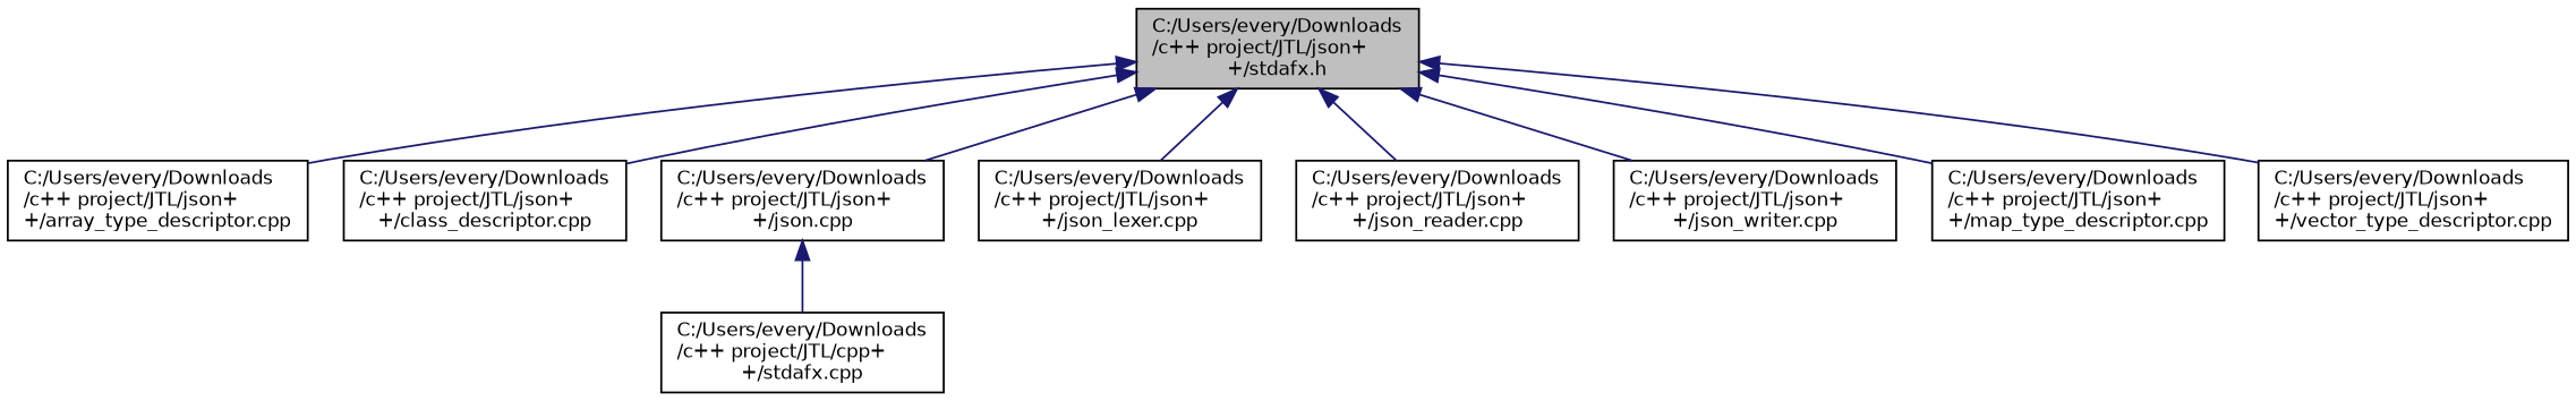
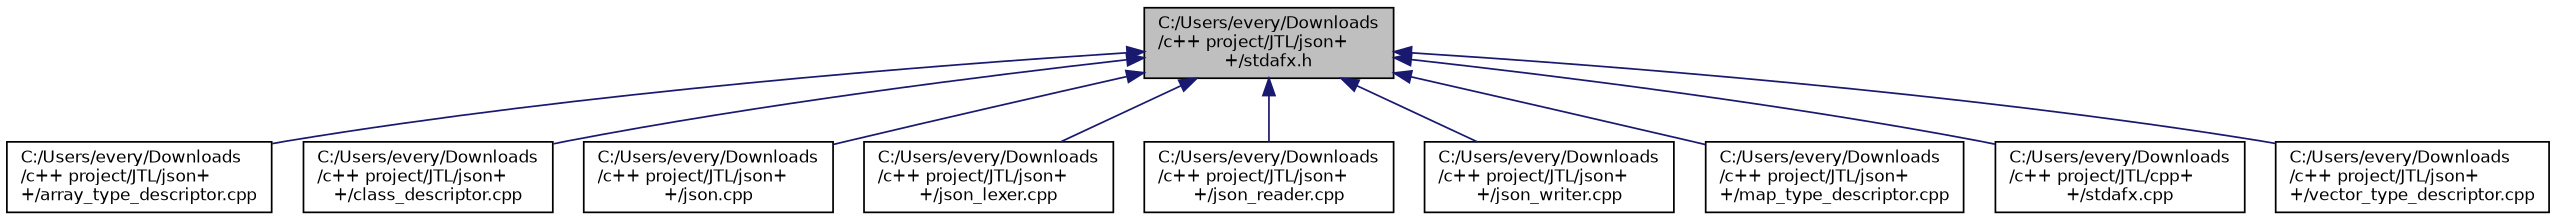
  digraph {
    node [color=black fillcolor=white fontname=Helvetica fontsize=10 shape=record style=filled]
    edge [color=midnightblue dir=back fontname=Helvetica fontsize=10 labelfontname=Helvetica labelfontsize=10 style=solid]
    n1 [fillcolor=grey75 fontcolor=black height=0.2 label="C:/Users/every/Downloads\l/c++ project/JTL/json+\l+/stdafx.h" width=0.4]
    n2 [height=0.2 label="C:/Users/every/Downloads\l/c++ project/JTL/json+\l+/array_type_descriptor.cpp" width=0.4]
    n3 [height=0.2 label="C:/Users/every/Downloads\l/c++ project/JTL/json+\l+/class_descriptor.cpp" width=0.4]
    n4 [height=0.2 label="C:/Users/every/Downloads\l/c++ project/JTL/json+\l+/json.cpp" width=0.4]
    n5 [height=0.2 label="C:/Users/every/Downloads\l/c++ project/JTL/json+\l+/json_lexer.cpp" width=0.4]
    n6 [height=0.2 label="C:/Users/every/Downloads\l/c++ project/JTL/json+\l+/json_reader.cpp" width=0.4]
    n7 [height=0.2 label="C:/Users/every/Downloads\l/c++ project/JTL/json+\l+/json_writer.cpp" width=0.4]
    n8 [height=0.2 label="C:/Users/every/Downloads\l/c++ project/JTL/json+\l+/map_type_descriptor.cpp" width=0.4]
    n9 [height=0.2 label="C:/Users/every/Downloads\l/c++ project/JTL/cpp+\l+/stdafx.cpp" width=0.4]
    n10 [height=0.2 label="C:/Users/every/Downloads\l/c++ project/JTL/json+\l+/vector_type_descriptor.cpp" width=0.4]
    n1 -> n2
    n1 -> n3
    n1 -> n4
    n1 -> n5
    n1 -> n6
    n1 -> n7
    n1 -> n8
-   n4 -> n9
+   n1 -> n9
    n1 -> n10
  }
